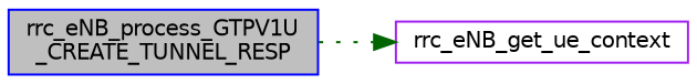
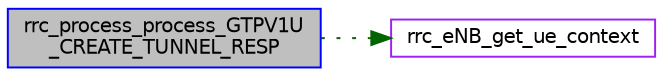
  digraph {
    rankdir=LR
    node [fontname=Helvetica fontsize=10 shape=record style=filled]
-   n1 [color=blue fillcolor=grey75 fontcolor=black height=0.2 label="rrc_eNB_process_GTPV1U\l_CREATE_TUNNEL_RESP" width=0.4]
+   n1 [color=blue fillcolor=grey75 fontcolor=black height=0.2 label="rrc_process_process_GTPV1U\l_CREATE_TUNNEL_RESP" width=0.4]
    n2 [color=purple fillcolor=white height=0.2 label=rrc_eNB_get_ue_context width=0.4]
    n1 -> n2 [color=darkgreen fontname=Helvetica fontsize=10 labelfontname=Helvetica labelfontsize=10 style=dotted arrowhead=normal]
  }
